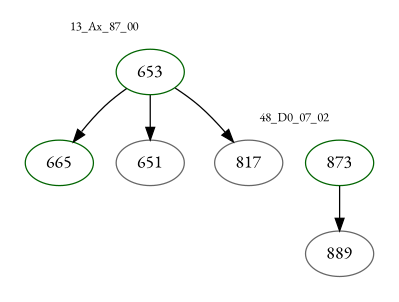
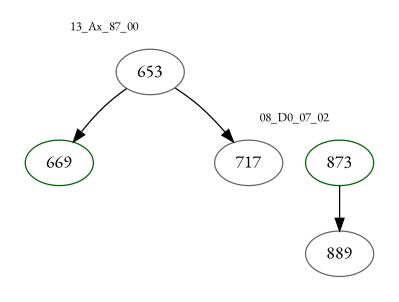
  digraph {
    fontname="EB Garamond"
    node [color=darkgreen fontname="EB Garamond"]
    edge [color=black fontname="EB Garamond"]
-   n1 [label=653]
-   n2 [label=665]
-   n3 [color=gray40 label=651]
+   n1 [color=gray40 label=653]
+   n2 [label=669]
    n4 [label=873]
-   n5 [color=gray40 label=817]
+   n5 [color=gray40 label=717]
    n6 [color=gray40 label=889]
    subgraph cluster_1 {
      color=white
      fontsize=10
      label="13_Ax_87_00"
      n1
      n2
-     n3
    }
    subgraph cluster_2 {
      color=white
      fontsize=10
-     label="48_D0_07_02"
+     label="08_D0_07_02"
      n4
      n5
      n6
    }
    n1 -> n2
-   n1 -> n3
    n1 -> n5
    n4 -> n6
  }
